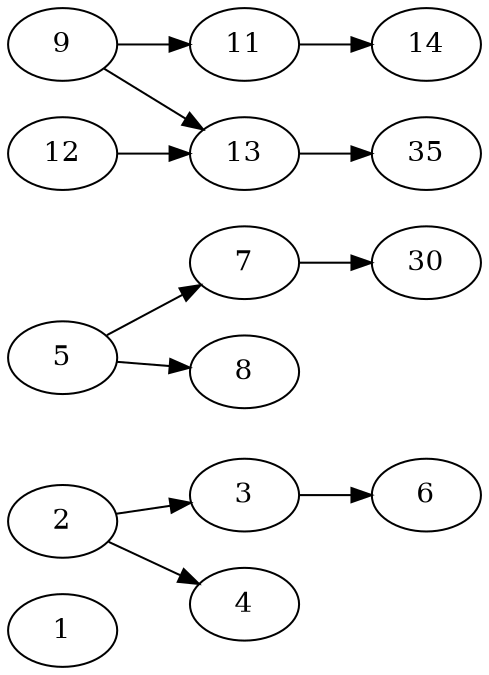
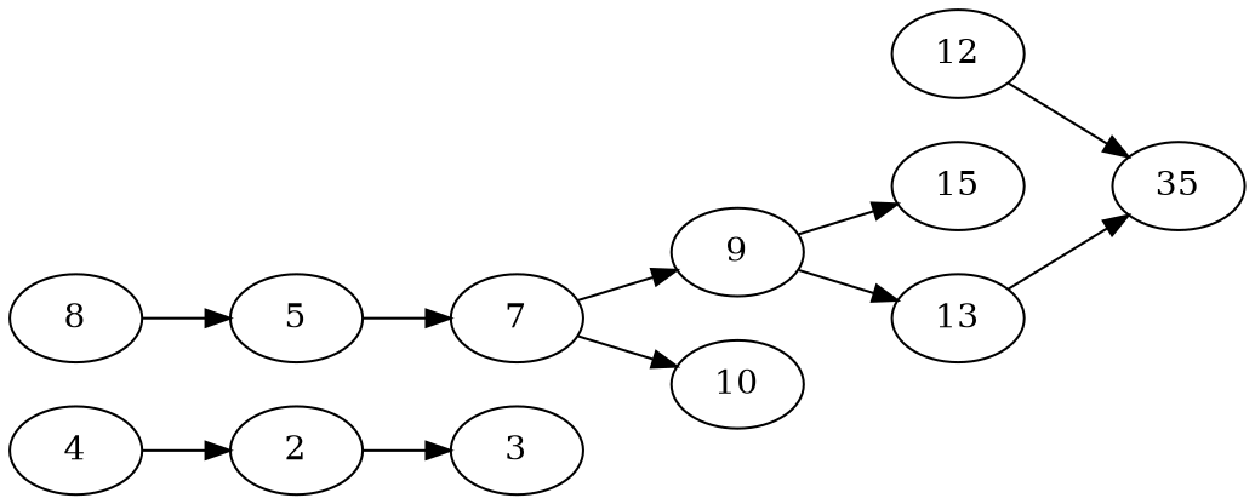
  digraph {
    rankdir=LR
    node [alpha=0.16]
-   1 [alpha=0.12 expect_size=52565490150834152]
    2 [expect_size=2818507472648536064]
    3 [expect_size=10232066444118040]
    4 [alpha=0.06 expect_size=178677381001641984000]
-   6 [alpha=0.19 expect_size=431165615436449408]
    5 [alpha=0.14 expect_size=82534364828680585216]
    7 [alpha=0.09 expect_size=5195414754654420992]
    8 [alpha=0.15 expect_size=80154154797891584000]
    9 [alpha=0.04 expect_size=3776212178097405952]
-   10 [alpha=0.07 expect_size=27726745185642610688 label=30]
-   11 [alpha=0.17 expect_size=623272581725683712]
+   10 [alpha=0.07 expect_size=27726745185642610688]
+   11 [alpha=0.17 expect_size=623272581725683712 label=15]
    13 [alpha=0.10 expect_size=112122537845293318144]
-   14 [alpha=0.00 expect_size=197229931680587841536]
    12 [alpha=0.18 expect_size=17166851151010725888]
    n15 [alpha=0.13 expect_size=11866009256647718 label=35]
    2 -> 3
-   2 -> 4
-   3 -> 6
+   4 -> 2
    5 -> 7
-   5 -> 8
+   8 -> 5
+   7 -> 9
    7 -> 10
    9 -> 11
    9 -> 13
-   11 -> 14
    13 -> n15
-   12 -> 13
+   12 -> n15
  }
